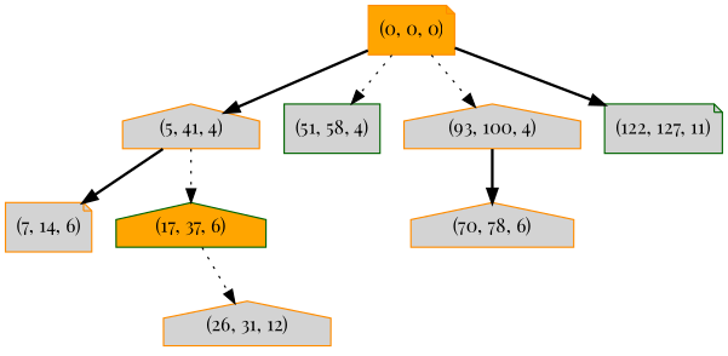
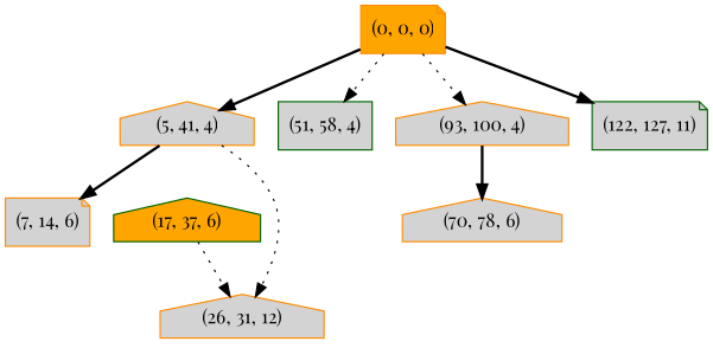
  digraph {
    fontname="Playfair Display"
    node [color=darkorange fillcolor=lightgrey fontname="Playfair Display" shape=house style=filled]
    edge [fontname="Playfair Display" style=bold]
    "(0, 0, 0)" [fillcolor=orange shape=note]
    "(5, 41, 4)"
    "(51, 58, 4)" [color=darkgreen shape=box]
    "(93, 100, 4)"
    "(122, 127, 11)" [color=darkgreen shape=note]
    "(7, 14, 6)" [shape=note]
    "(17, 37, 6)" [color=darkgreen fillcolor=orange]
    "(70, 78, 6)"
    "(26, 31, 12)"
    "(0, 0, 0)" -> "(5, 41, 4)"
    "(0, 0, 0)" -> "(51, 58, 4)" [style=dotted]
    "(0, 0, 0)" -> "(93, 100, 4)" [style=dotted]
    "(0, 0, 0)" -> "(122, 127, 11)"
    "(5, 41, 4)" -> "(7, 14, 6)"
-   "(5, 41, 4)" -> "(17, 37, 6)" [style=dotted]
+   "(5, 41, 4)" -> "(26, 31, 12)" [style=dotted]
    "(93, 100, 4)" -> "(70, 78, 6)"
    "(17, 37, 6)" -> "(26, 31, 12)" [style=dotted]
  }
